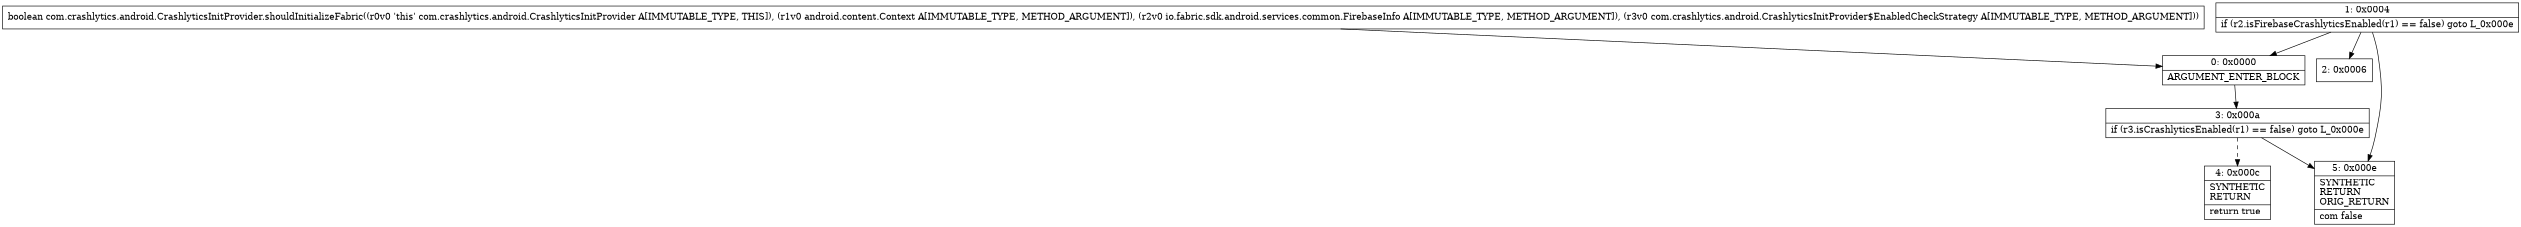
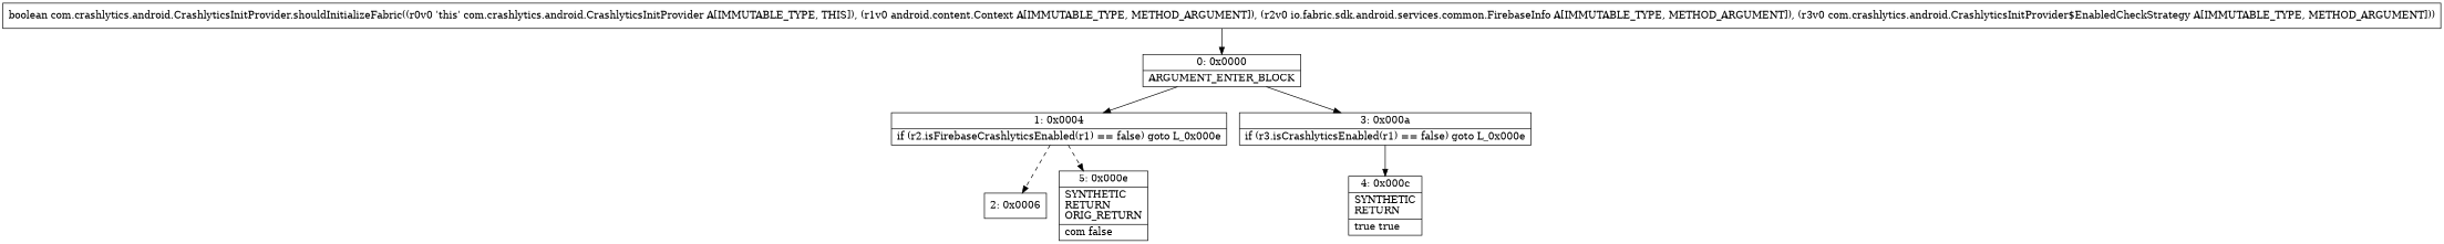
  digraph {
    node [shape=record]
    n1 [label="{0\:\ 0x0000|ARGUMENT_ENTER_BLOCK\l}"]
    n2 [label="{1\:\ 0x0004|if (r2.isFirebaseCrashlyticsEnabled(r1) == false) goto L_0x000e\l}"]
    n3 [label="{3\:\ 0x000a|if (r3.isCrashlyticsEnabled(r1) == false) goto L_0x000e\l}"]
    n4 [label="{2\:\ 0x0006}"]
    n5 [label="{5\:\ 0x000e|SYNTHETIC\lRETURN\lORIG_RETURN\l|com false\l}"]
-   n6 [label="{4\:\ 0x000c|SYNTHETIC\lRETURN\l|return true\l}"]
+   n6 [label="{4\:\ 0x000c|SYNTHETIC\lRETURN\l|true true\l}"]
    n7 [label="{boolean com.crashlytics.android.CrashlyticsInitProvider.shouldInitializeFabric((r0v0 'this' com.crashlytics.android.CrashlyticsInitProvider A[IMMUTABLE_TYPE, THIS]), (r1v0 android.content.Context A[IMMUTABLE_TYPE, METHOD_ARGUMENT]), (r2v0 io.fabric.sdk.android.services.common.FirebaseInfo A[IMMUTABLE_TYPE, METHOD_ARGUMENT]), (r3v0 com.crashlytics.android.CrashlyticsInitProvider$EnabledCheckStrategy A[IMMUTABLE_TYPE, METHOD_ARGUMENT])) }"]
-   n2 -> n1
+   n1 -> n2
    n1 -> n3
-   n2 -> n4 [style=solid]
-   n2 -> n5
-   n3 -> n5
-   n3 -> n6 [style=dashed]
+   n2 -> n4 [style=dashed]
+   n2 -> n5 [style=dashed]
+   n3 -> n6 [style=solid]
    n7 -> n1
  }
